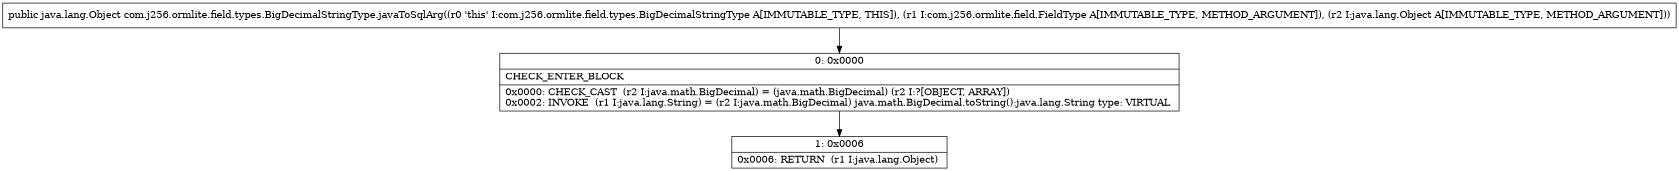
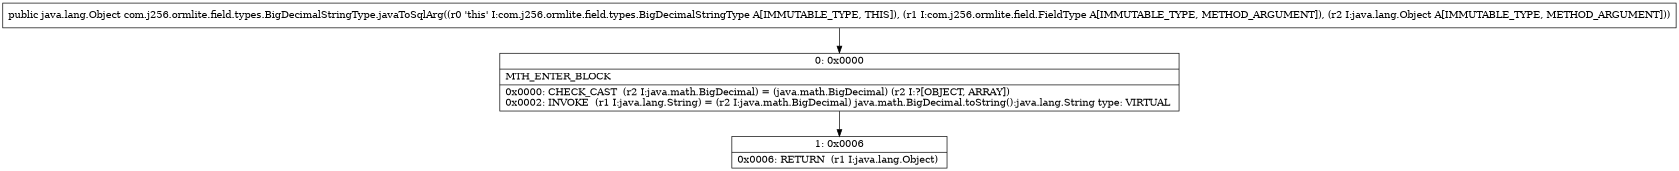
  digraph {
    node [shape=record]
-   n1 [label="{0\:\ 0x0000|CHECK_ENTER_BLOCK\l|0x0000: CHECK_CAST  (r2 I:java.math.BigDecimal) = (java.math.BigDecimal) (r2 I:?[OBJECT, ARRAY]) \l0x0002: INVOKE  (r1 I:java.lang.String) = (r2 I:java.math.BigDecimal) java.math.BigDecimal.toString():java.lang.String type: VIRTUAL \l}"]
+   n1 [label="{0\:\ 0x0000|MTH_ENTER_BLOCK\l|0x0000: CHECK_CAST  (r2 I:java.math.BigDecimal) = (java.math.BigDecimal) (r2 I:?[OBJECT, ARRAY]) \l0x0002: INVOKE  (r1 I:java.lang.String) = (r2 I:java.math.BigDecimal) java.math.BigDecimal.toString():java.lang.String type: VIRTUAL \l}"]
    n2 [label="{1\:\ 0x0006|0x0006: RETURN  (r1 I:java.lang.Object) \l}"]
    n3 [label="{public java.lang.Object com.j256.ormlite.field.types.BigDecimalStringType.javaToSqlArg((r0 'this' I:com.j256.ormlite.field.types.BigDecimalStringType A[IMMUTABLE_TYPE, THIS]), (r1 I:com.j256.ormlite.field.FieldType A[IMMUTABLE_TYPE, METHOD_ARGUMENT]), (r2 I:java.lang.Object A[IMMUTABLE_TYPE, METHOD_ARGUMENT])) }"]
    n1 -> n2
    n3 -> n1
  }
